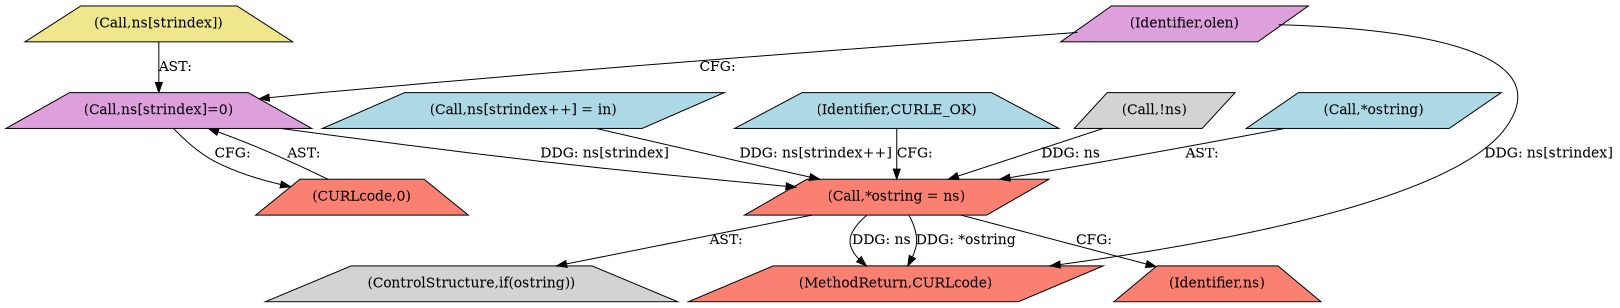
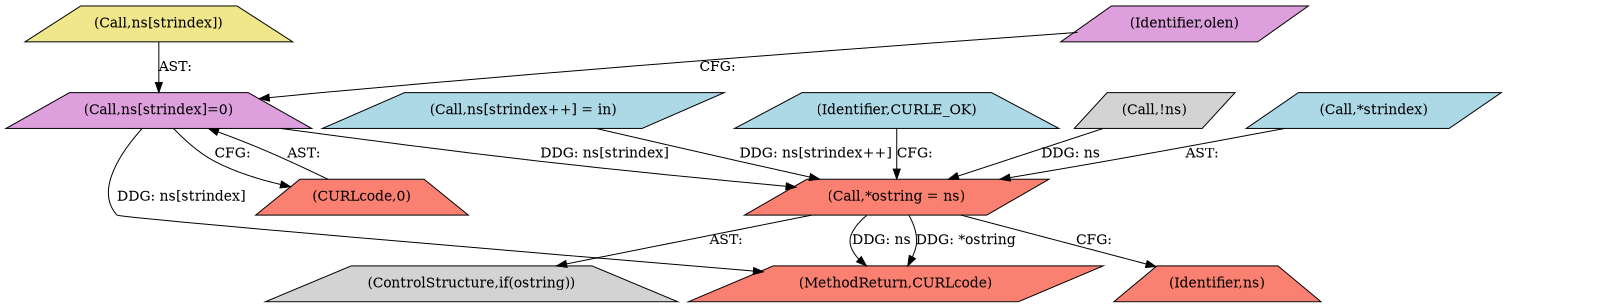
  digraph {
    node [fillcolor=salmon shape=trapezium style=filled]
    n1 [fillcolor=plum label="(Call,ns[strindex]=0)"]
    n2 [label="(Call,*ostring = ns)" shape=parallelogram]
    n3 [label="(CURLcode,0)"]
    n4 [label="(MethodReturn,CURLcode)" shape=parallelogram]
    n5 [label="(Identifier,ns)"]
    n6 [fillcolor=lightgrey label="(ControlStructure,if(ostring))"]
-   n7 [fillcolor=lightblue label="(Call,*ostring)" shape=parallelogram]
+   n7 [fillcolor=lightblue label="(Call,*strindex)" shape=parallelogram]
    n8 [fillcolor=lightblue label="(Call,ns[strindex++] = in)" shape=parallelogram]
    n9 [fillcolor=plum label="(Identifier,olen)" shape=parallelogram]
    n10 [fillcolor=lightblue label="(Identifier,CURLE_OK)"]
    n11 [fillcolor=lightgrey label="(Call,!ns)" shape=parallelogram]
    n12 [fillcolor=khaki label="(Call,ns[strindex])"]
    n1 -> n2 [label="DDG: ns[strindex]"]
    n1 -> n3 [label="CFG: "]
-   n9 -> n4 [label="DDG: ns[strindex]"]
+   n1 -> n4 [label="DDG: ns[strindex]"]
    n2 -> n4 [label="DDG: *ostring"]
    n2 -> n4 [label="DDG: ns"]
    n2 -> n5 [label="CFG: "]
    n2 -> n6 [label="AST: "]
    n3 -> n1 [label="AST: "]
    n7 -> n2 [label="AST: "]
    n8 -> n2 [label="DDG: ns[strindex++]"]
    n9 -> n1 [label="CFG: "]
    n10 -> n2 [label="CFG: "]
    n11 -> n2 [label="DDG: ns"]
    n12 -> n1 [label="AST: "]
  }
